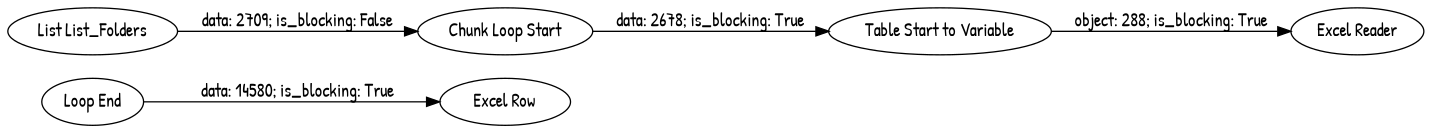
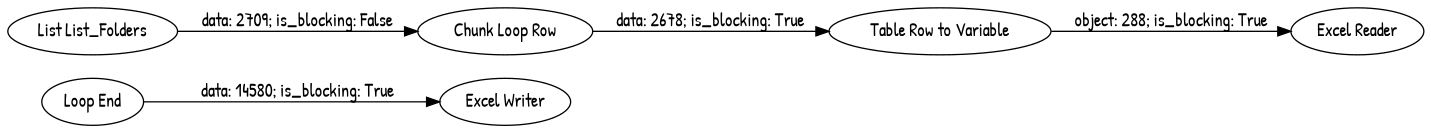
  digraph {
    fontname="Patrick Hand"
    rankdir=LR
    node [fontname="Patrick Hand"]
    edge [fontname="Patrick Hand"]
    n1 [label="Loop End"]
-   n2 [label="Excel Row"]
+   n2 [label="Excel Writer"]
    n3 [label="Excel Reader"]
    n4 [label="List List_Folders"]
-   n5 [label="Chunk Loop Start"]
-   n6 [label="Table Start to Variable"]
+   n5 [label="Chunk Loop Row"]
+   n6 [label="Table Row to Variable"]
    n1 -> n2 [label="data: 14580; is_blocking: True"]
    n4 -> n5 [label="data: 2709; is_blocking: False"]
    n5 -> n6 [label="data: 2678; is_blocking: True"]
    n6 -> n3 [label="object: 288; is_blocking: True"]
  }
